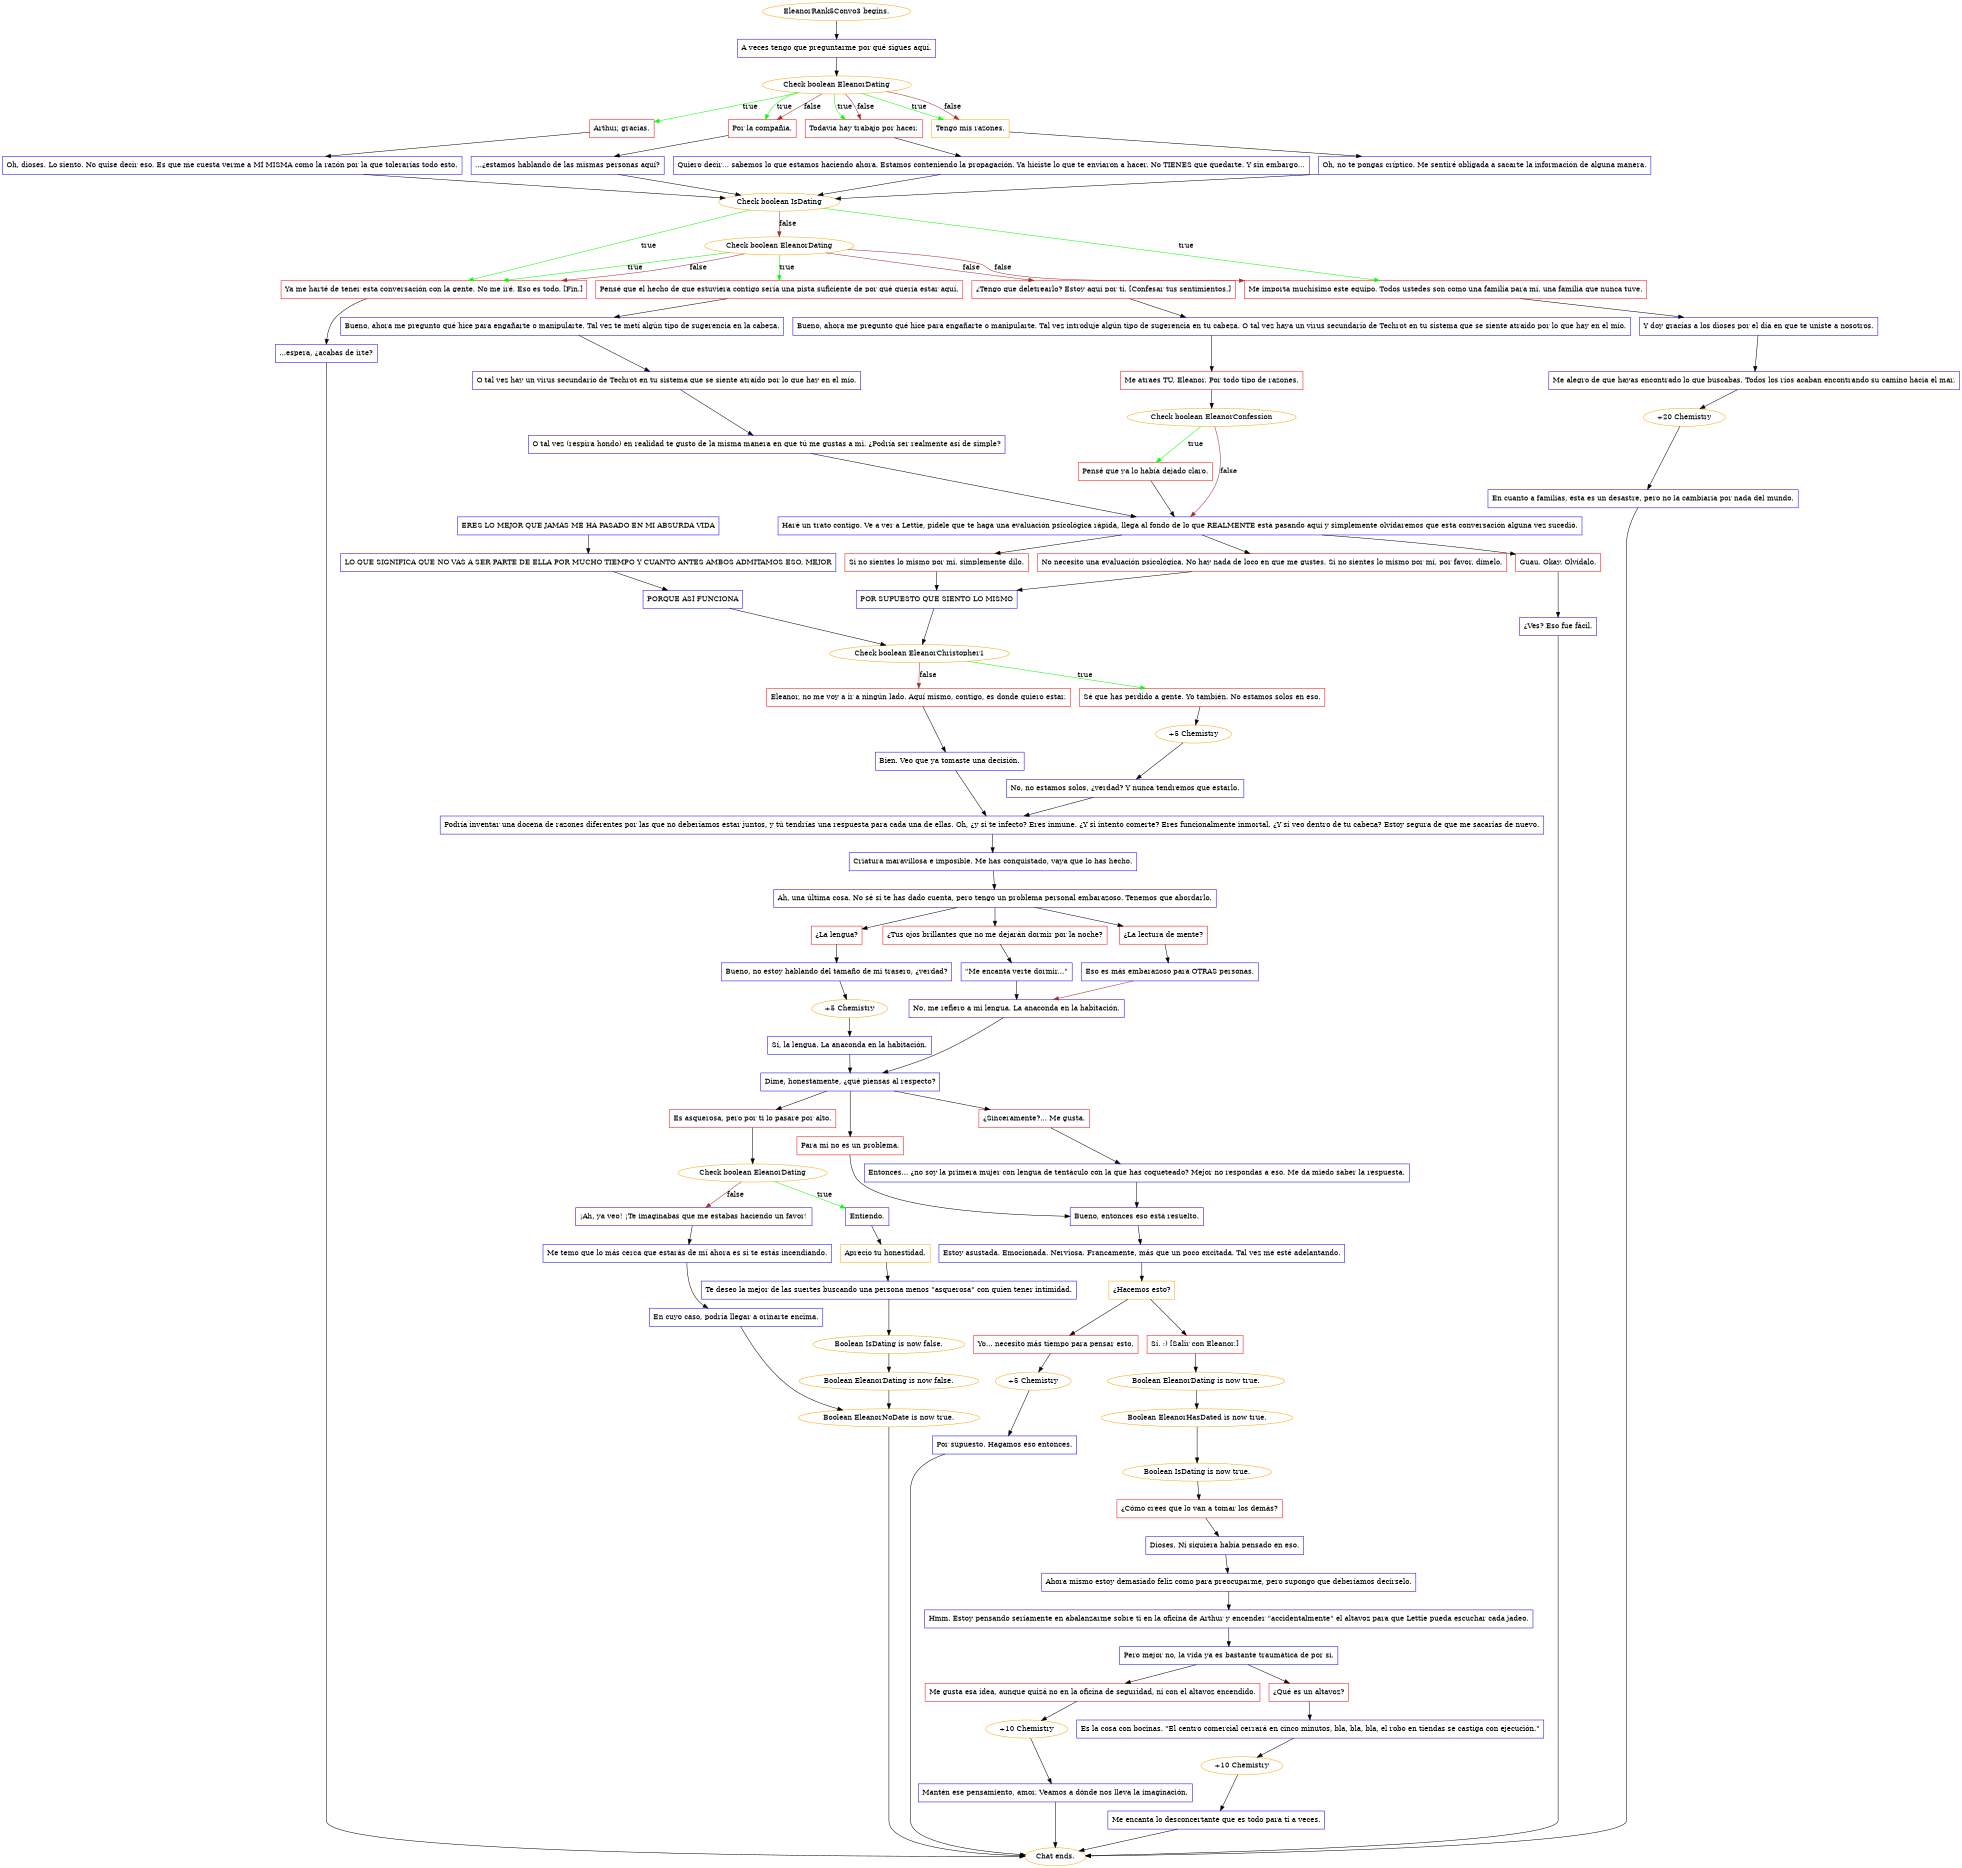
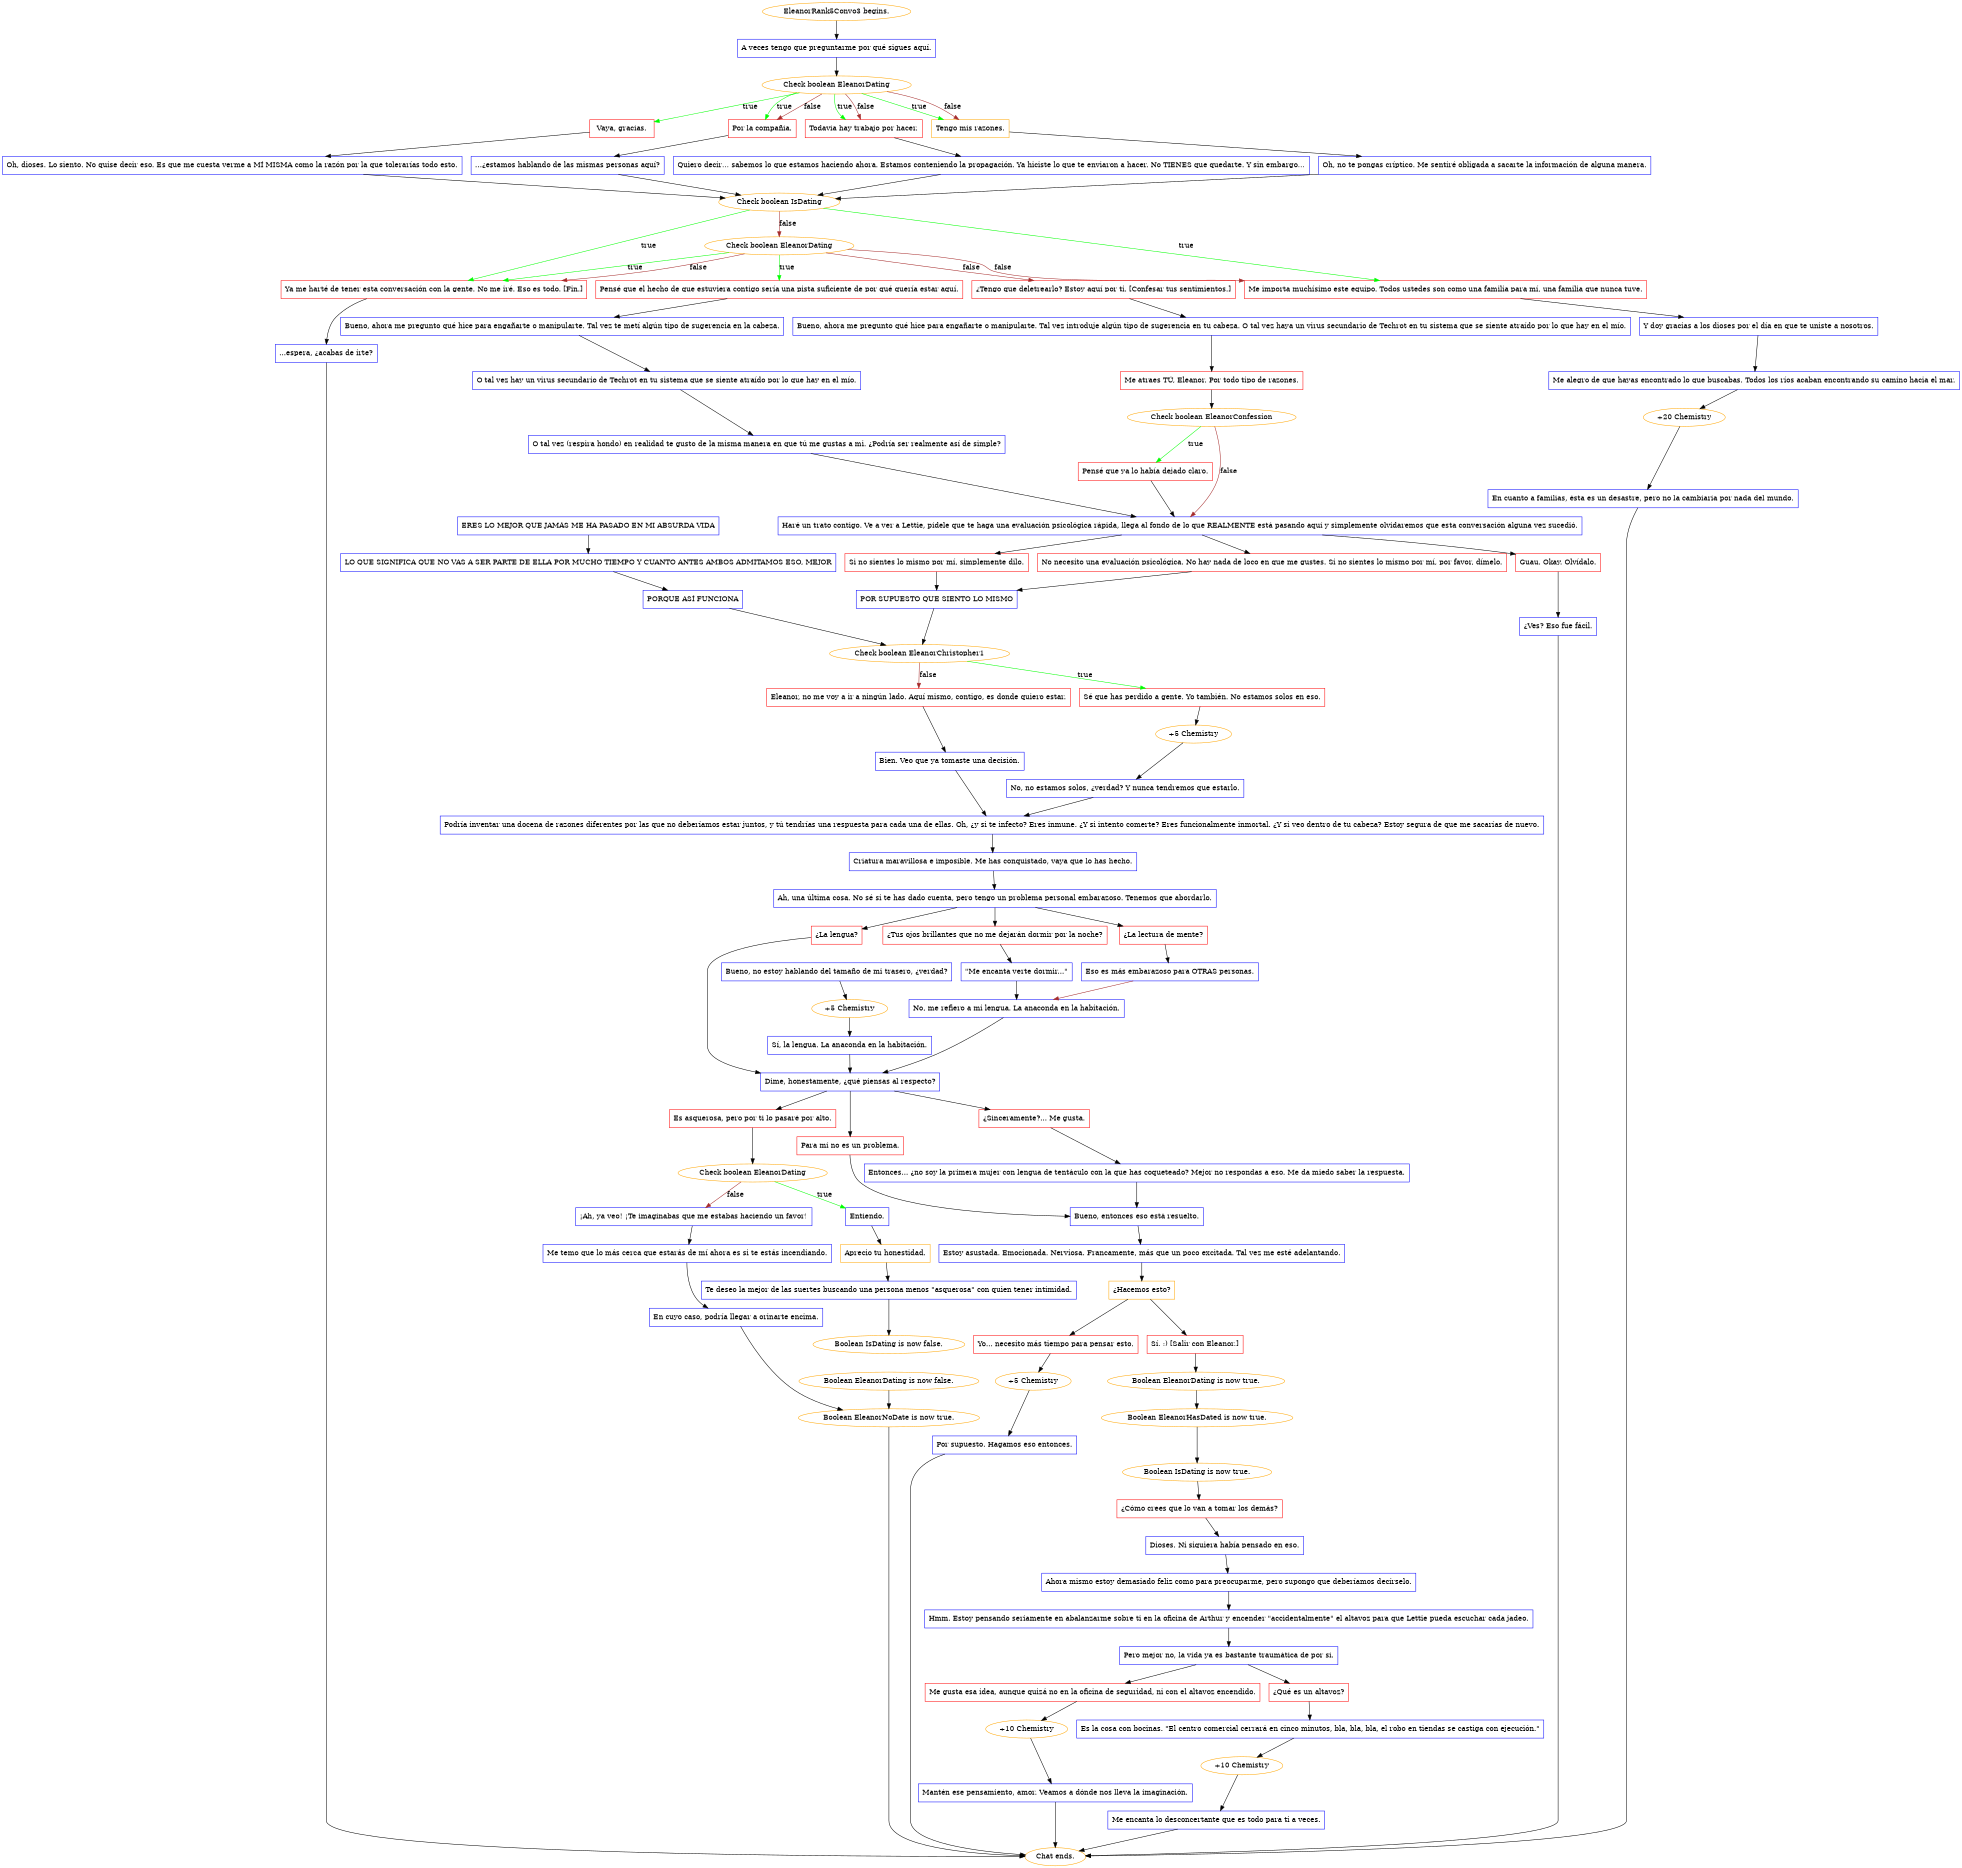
  digraph {
    node [color=blue shape=box]
    "EleanorRank5Convo3 begins." [color=orange shape=""]
    n2 [label="A veces tengo que preguntarme por qué sigues aquí."]
    n3 [color=orange label="Check boolean EleanorDating" shape=""]
-   n4 [color=red label="Arthur, gracias."]
+   n4 [color=red label="Vaya, gracias."]
    n5 [color=red label="Por la compañía."]
    n6 [color=red label="Todavía hay trabajo por hacer."]
    n7 [color=orange label="Tengo mis razones."]
    n8 [label="Oh, dioses. Lo siento. No quise decir eso. Es que me cuesta verme a MÍ MISMA como la razón por la que tolerarías todo esto."]
    n9 [label="...¿estamos hablando de las mismas personas aquí?"]
    n10 [label="Quiero decir… sabemos lo que estamos haciendo ahora. Estamos conteniendo la propagación. Ya hiciste lo que te enviaron a hacer. No TIENES que quedarte. Y sin embargo…"]
    n11 [label="Oh, no te pongas críptico. Me sentiré obligada a sacarte la información de alguna manera."]
    n12 [color=orange label="Check boolean IsDating" shape=""]
    n13 [color=red label="Ya me harté de tener esta conversación con la gente. No me iré. Eso es todo. [Fin.]"]
    n14 [color=red label="Me importa muchísimo este equipo. Todos ustedes son como una familia para mí, una familia que nunca tuve."]
    n15 [color=orange label="Check boolean EleanorDating" shape=""]
    n16 [label="...espera, ¿acabas de irte?"]
    n17 [label="Y doy gracias a los dioses por el día en que te uniste a nosotros."]
    n18 [color=red label="Pensé que el hecho de que estuviera contigo sería una pista suficiente de por qué quería estar aquí."]
    n19 [color=red label="¿Tengo que deletrearlo? Estoy aquí por ti. [Confesar tus sentimientos.]"]
    "Chat ends." [color=orange shape=""]
    n21 [label="Me alegro de que hayas encontrado lo que buscabas. Todos los ríos acaban encontrando su camino hacia el mar."]
    n22 [label="Bueno, ahora me pregunto qué hice para engañarte o manipularte. Tal vez te metí algún tipo de sugerencia en la cabeza."]
    n23 [label="Bueno, ahora me pregunto qué hice para engañarte o manipularte. Tal vez introduje algún tipo de sugerencia en tu cabeza. O tal vez haya un virus secundario de Techrot en tu sistema que se siente atraído por lo que hay en el mío."]
    n24 [color=orange label="+20 Chemistry" shape=""]
    n25 [label="O tal vez hay un virus secundario de Techrot en tu sistema que se siente atraído por lo que hay en el mío."]
    n26 [color=red label="Me atraes TÚ, Eleanor. Por todo tipo de razones."]
    n27 [label="En cuanto a familias, ésta es un desastre, pero no la cambiaría por nada del mundo."]
    n28 [label="O tal vez (respira hondo) en realidad te gusto de la misma manera en que tú me gustas a mi. ¿Podría ser realmente así de simple?"]
    n29 [color=orange label="Check boolean EleanorConfession" shape=""]
    n30 [label="Haré un trato contigo. Ve a ver a Lettie, pídele que te haga una evaluación psicológica rápida, llega al fondo de lo que REALMENTE está pasando aquí y simplemente olvidaremos que esta conversación alguna vez sucedió."]
    n31 [color=red label="Pensé que ya lo había dejado claro."]
    n32 [color=red label="No necesito una evaluación psicológica. No hay nada de loco en que me gustes. Si no sientes lo mismo por mí, por favor, dímelo."]
    n33 [color=red label="Si no sientes lo mismo por mí, simplemente dilo."]
    n34 [color=red label="Guau. Okay. Olvídalo."]
    n35 [label="POR SUPUESTO QUE SIENTO LO MISMO"]
    n36 [label="¿Ves? Eso fue fácil."]
    n37 [color=orange label="Check boolean EleanorChristopher1" shape=""]
    n38 [label="ERES LO MEJOR QUE JAMÁS ME HA PASADO EN MI ABSURDA VIDA"]
    n39 [label="LO QUE SIGNIFICA QUE NO VAS A SER PARTE DE ELLA POR MUCHO TIEMPO Y CUANTO ANTES AMBOS ADMITAMOS ESO, MEJOR"]
    n40 [label="PORQUE ASÍ FUNCIONA"]
    n41 [color=red label="Sé que has perdido a gente. Yo también. No estamos solos en eso."]
    n42 [color=red label="Eleanor, no me voy a ir a ningún lado. Aquí mismo, contigo, es donde quiero estar."]
    n43 [color=orange label="+5 Chemistry" shape=""]
    n44 [label="Bien. Veo que ya tomaste una decisión."]
    n45 [label="No, no estamos solos, ¿verdad? Y nunca tendremos que estarlo."]
    n46 [label="Podría inventar una docena de razones diferentes por las que no deberíamos estar juntos, y tú tendrías una respuesta para cada una de ellas. Oh, ¿y si te infecto? Eres inmune. ¿Y si intento comerte? Eres funcionalmente inmortal. ¿Y si veo dentro de tu cabeza? Estoy segura de que me sacarías de nuevo."]
    n47 [label="Criatura maravillosa e imposible. Me has conquistado, vaya que lo has hecho."]
    n48 [label="Ah, una última cosa. No sé si te has dado cuenta, pero tengo un problema personal embarazoso. Tenemos que abordarlo."]
    n49 [color=red label="¿Tus ojos brillantes que no me dejarán dormir por la noche?"]
    n50 [color=red label="¿La lectura de mente?"]
    n51 [color=red label="¿La lengua?"]
    n52 [label="\"Me encanta verte dormir...\""]
    n53 [label="Eso es más embarazoso para OTRAS personas."]
    n54 [label="Bueno, no estoy hablando del tamaño de mi trasero, ¿verdad?"]
    n55 [label="No, me refiero a mi lengua. La anaconda en la habitación."]
    n56 [color=orange label="+5 Chemistry" shape=""]
    n57 [label="Dime, honestamente, ¿qué piensas al respecto?"]
    n58 [label="Sí, la lengua. La anaconda en la habitación."]
    n59 [color=red label="Es asquerosa, pero por ti lo pasaré por alto."]
    n60 [color=red label="Para mí no es un problema."]
    n61 [color=red label="¿Sinceramente?... Me gusta."]
    n62 [color=orange label="Check boolean EleanorDating" shape=""]
    n63 [label="Bueno, entonces eso está resuelto."]
    n64 [label="Entonces... ¿no soy la primera mujer con lengua de tentáculo con la que has coqueteado? Mejor no respondas a eso. Me da miedo saber la respuesta."]
    n65 [label="Entiendo."]
    n66 [label="¡Ah, ya veo! ¡Te imaginabas que me estabas haciendo un favor!"]
    n67 [label="Estoy asustada. Emocionada. Nerviosa. Francamente, más que un poco excitada. Tal vez me esté adelantando."]
    n68 [color=orange label="Aprecio tu honestidad."]
    n69 [label="Me temo que lo más cerca que estarás de mí ahora es si te estás incendiando."]
    n70 [color=orange label="¿Hacemos esto?"]
    n71 [label="Te deseo la mejor de las suertes buscando una persona menos \"asquerosa\" con quien tener intimidad."]
    n72 [label="En cuyo caso, podría llegar a orinarte encima."]
    n73 [color=red label="Sí. :) [Salir con Eleanor.]"]
    n74 [color=red label="Yo... necesito más tiempo para pensar esto."]
    n75 [color=orange label="Boolean IsDating is now false." shape=""]
    n76 [color=orange label="Boolean EleanorNoDate is now true." shape=""]
    n77 [color=orange label="Boolean EleanorDating is now true." shape=""]
    n78 [color=orange label="+5 Chemistry" shape=""]
    n79 [color=orange label="Boolean EleanorDating is now false." shape=""]
    n80 [color=orange label="Boolean EleanorHasDated is now true." shape=""]
    n81 [label="Por supuesto. Hagamos eso entonces."]
    n82 [color=orange label="Boolean IsDating is now true." shape=""]
    n83 [color=red label="¿Cómo crees que lo van a tomar los demás?"]
    n84 [label="Dioses. Ni siquiera había pensado en eso."]
    n85 [label="Ahora mismo estoy demasiado feliz como para preocuparme, pero supongo que deberíamos decírselo."]
    n86 [label="Hmm. Estoy pensando seriamente en abalanzarme sobre ti en la oficina de Arthur y encender \"accidentalmente\" el altavoz para que Lettie pueda escuchar cada jadeo."]
    n87 [label="Pero mejor no, la vida ya es bastante traumática de por sí."]
    n88 [color=red label="Me gusta esa idea, aunque quizá no en la oficina de seguridad, ni con el altavoz encendido."]
    n89 [color=red label="¿Qué es un altavoz?"]
    n90 [color=orange label="+10 Chemistry" shape=""]
    n91 [label="Es la cosa con bocinas. \"El centro comercial cerrará en cinco minutos, bla, bla, bla, el robo en tiendas se castiga con ejecución.\""]
    n92 [label="Mantén ese pensamiento, amor. Veamos a dónde nos lleva la imaginación."]
    n93 [color=orange label="+10 Chemistry" shape=""]
    n94 [label="Me encanta lo desconcertante que es todo para ti a veces."]
    "EleanorRank5Convo3 begins." -> n2
    n2 -> n3
    n3 -> n4 [color=green label=true]
    n3 -> n5 [color=green label=true]
    n3 -> n5 [color=brown label=false]
    n3 -> n6 [color=green label=true]
    n3 -> n6 [color=brown label=false]
    n3 -> n7 [color=green label=true]
    n3 -> n7 [color=brown label=false]
    n4 -> n8
    n5 -> n9
    n6 -> n10
    n7 -> n11
    n8 -> n12
    n9 -> n12
    n10 -> n12
    n11 -> n12
    n12 -> n13 [color=green label=true]
    n12 -> n14 [color=green label=true]
    n12 -> n15 [color=brown label=false]
    n13 -> n16
    n14 -> n17
    n15 -> n13 [color=green label=true]
    n15 -> n13 [color=brown label=false]
    n15 -> n14 [color=brown label=false]
    n15 -> n18 [color=green label=true]
    n15 -> n19 [color=brown label=false]
    n16 -> "Chat ends."
    n17 -> n21
    n18 -> n22
    n19 -> n23
    n21 -> n24
    n22 -> n25
    n23 -> n26
    n24 -> n27
    n25 -> n28
    n26 -> n29
    n27 -> "Chat ends."
    n28 -> n30
    n29 -> n30 [color=brown label=false]
    n29 -> n31 [color=green label=true]
    n30 -> n32
    n30 -> n33
    n30 -> n34
    n31 -> n30
    n32 -> n35
    n33 -> n35
    n34 -> n36
    n35 -> n37
    n36 -> "Chat ends."
    n37 -> n41 [color=green label=true]
    n37 -> n42 [color=brown label=false]
    n38 -> n39
    n39 -> n40
    n40 -> n37
    n41 -> n43
    n42 -> n44
    n43 -> n45
    n44 -> n46
    n45 -> n46
    n46 -> n47
    n47 -> n48
    n48 -> n49
    n48 -> n50
    n48 -> n51
    n49 -> n52
    n50 -> n53
-   n51 -> n54
+   n51 -> n57
    n52 -> n55
    n53 -> n55 [color=brown]
    n54 -> n56
    n55 -> n57
    n56 -> n58
    n57 -> n59
    n57 -> n60
    n57 -> n61
    n58 -> n57
    n59 -> n62
    n60 -> n63
    n61 -> n64
    n62 -> n65 [color=green label=true]
    n62 -> n66 [color=brown label=false]
    n63 -> n67
    n64 -> n63
    n65 -> n68
    n66 -> n69
    n67 -> n70
    n68 -> n71
    n69 -> n72
    n70 -> n73
    n70 -> n74
    n71 -> n75
    n72 -> n76
    n73 -> n77
    n74 -> n78
-   n75 -> n79
    n76 -> "Chat ends."
    n77 -> n80
    n78 -> n81
    n79 -> n76
    n80 -> n82
    n81 -> "Chat ends."
    n82 -> n83
    n83 -> n84
    n84 -> n85
    n85 -> n86
    n86 -> n87
    n87 -> n88
    n87 -> n89
    n88 -> n90
    n89 -> n91
    n90 -> n92
    n91 -> n93
    n92 -> "Chat ends."
    n93 -> n94
    n94 -> "Chat ends."
  }
